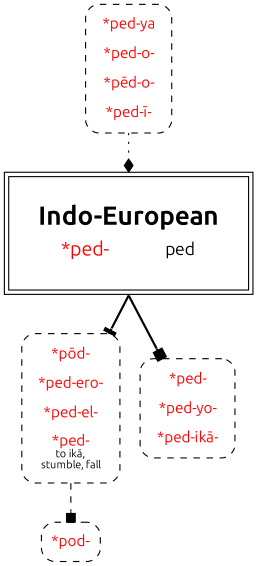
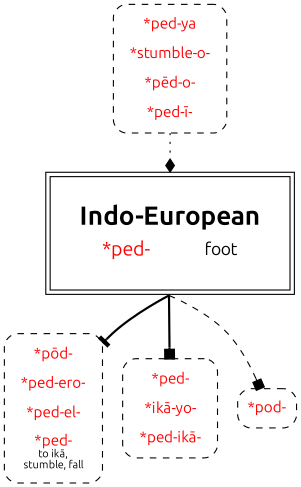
  strict digraph {
    fontname=Ubuntu
    node [fontname=Ubuntu shape=box style="dashed,rounded"]
    edge [arrowhead=box fontname=Ubuntu sametail=1 style=bold]
-   n1 [label=<<table border="0"><tr><td colspan="2"><font point-size="24"><b>Indo-European</b></font></td></tr><tr><td><font point-size="18" color="red">*ped-</font></td><td><font point-size="16">ped</font></td></tr></table>> margin=.3 peripheries=2 style=""]
+   n1 [label=<<table border="0"><tr><td colspan="2"><font point-size="24"><b>Indo-European</b></font></td></tr><tr><td><font point-size="18" color="red">*ped-</font></td><td><font point-size="16">foot</font></td></tr></table>> margin=.3 peripheries=2 style=""]
    n2 [label=<<table border="0" cellpadding="5"><tr><td><font color="red">*pōd-</font></td></tr><tr><td><font color="red">*ped-ero-</font></td></tr><tr><td><font color="red">*ped-el-</font></td></tr><tr><td><font color="red">*ped-</font><br/><font point-size="10">to ikā,<br/>stumble, fall</font></td></tr></table>>]
-   n3 [label=<<table border="0" cellpadding="5"><tr><td><font color="red">*ped-</font></td></tr><tr><td><font color="red">*ped-yo-</font></td></tr><tr><td><font color="red">*ped-ikā-</font></td></tr></table>>]
+   n3 [label=<<table border="0" cellpadding="5"><tr><td><font color="red">*ped-</font></td></tr><tr><td><font color="red">*ikā-yo-</font></td></tr><tr><td><font color="red">*ped-ikā-</font></td></tr></table>>]
    n4 [label=<<font color="red">*pod-</font>>]
-   n5 [label=<<table border="0" cellpadding="5"><tr><td><font color="red">*ped-ya</font></td></tr><tr><td><font color="red">*ped-o-</font></td></tr><tr><td><font color="red">*pēd-o-</font></td></tr><tr><td><font color="red">*ped-ī-</font></td></tr></table>>]
+   n5 [label=<<table border="0" cellpadding="5"><tr><td><font color="red">*ped-ya</font></td></tr><tr><td><font color="red">*stumble-o-</font></td></tr><tr><td><font color="red">*pēd-o-</font></td></tr><tr><td><font color="red">*ped-ī-</font></td></tr></table>>]
    n1 -> n2 [arrowhead=tee]
    n1 -> n3
-   n2 -> n4 [style=dashed]
+   n1 -> n4 [style=dashed]
    n5 -> n1 [arrowhead=diamond style=dotted]
  }
